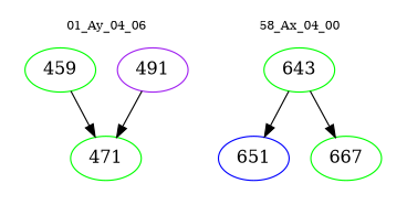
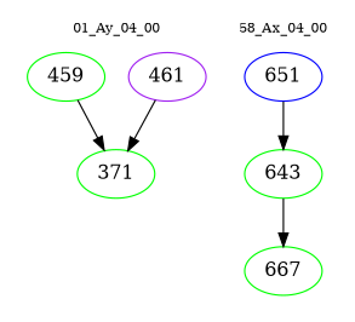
  digraph {
    node [color=green]
    edge [color=black]
-   n1 [color=purple label=491]
+   n1 [color=purple label=461]
    n2 [label=459]
-   n3 [label=471]
+   n3 [label=371]
    n4 [color=blue label=651]
    n5 [label=643]
    n6 [label=667]
    subgraph cluster_1 {
      color=white
      fontsize=10
-     label="01_Ay_04_06"
+     label="01_Ay_04_00"
      n1
      n2
      n3
    }
    subgraph cluster_2 {
      color=white
      fontsize=10
      label="58_Ax_04_00"
      n4
      n5
      n6
    }
    n1 -> n3
    n2 -> n3
-   n5 -> n4
+   n4 -> n5
    n5 -> n6
  }
